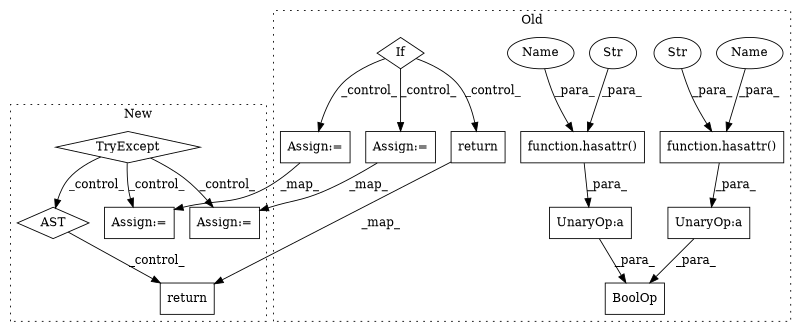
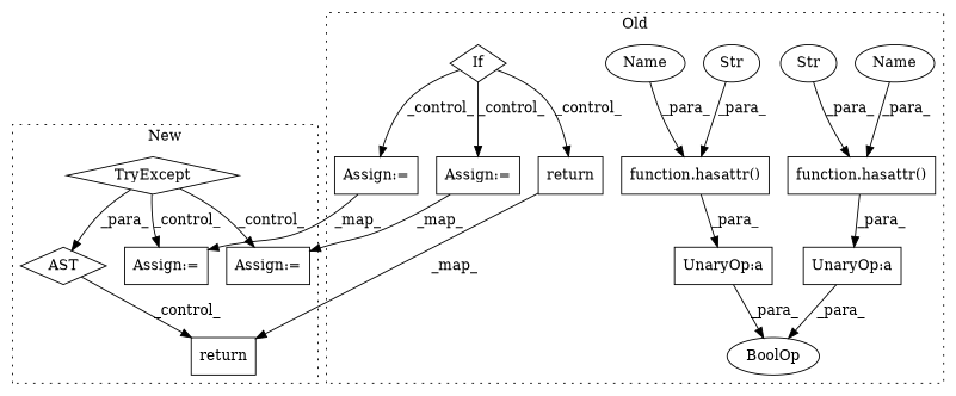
  digraph {
    node [a=68 l=3 shape=box]
-   n1 [a=72 l=103 label=BoolOp s=5434]
+   n1 [a=72 l=103 label=BoolOp s=5434 shape=ellipse]
    n2 [a=96 l="3,10" label=If s="5431,5537" shape=diamond]
    n3 [a=61 l=27 label="UnaryOp:a" s=5509]
    n4 [a=61 l=33 label="UnaryOp:a" s=5464]
    n5 [a=75 l="8,1" label="function.hasattr()" s="5468,5496"]
    n6 [a=66 l=14 label=Str s=5482 shape=ellipse]
    n7 [a=75 l="8,1" label="function.hasattr()" s="5513,5535"]
    n8 [a=66 l=8 label=Str s=5527 shape=ellipse]
    n9 [label="Assign:=" s=5564]
    n10 [a=93 l=7 label=return s=5547]
    n11 [label="Assign:=" s=5701]
    n12 [a=87 l=4 label=Name s=5476 shape=ellipse]
    n13 [a=87 l=4 label=Name s=5521 shape=ellipse]
    n14 [a=71 l=13 label=TryExcept s=5427 shape=diamond]
    n15 [a=2 l="7,0" label=AST s="5529,0" shape=diamond]
    n16 [label="Assign:=" s=5443]
    n17 [a=93 l=7 label=return s=5560]
    n18 [label="Assign:=" s=5508]
    subgraph cluster_1 {
      label=Old
      style=dotted
      n1
      n2
      n3
      n4
      n5
      n6
      n7
      n8
      n9
      n10
      n11
      n12
      n13
    }
    subgraph cluster_2 {
      label=New
      style=dotted
      n14
      n15
      n16
      n17
      n18
    }
    n2 -> n9 [label=_control_]
    n2 -> n10 [label=_control_]
    n2 -> n11 [label=_control_]
    n3 -> n1 [label=_para_]
    n4 -> n1 [label=_para_]
    n5 -> n4 [label=_para_]
    n6 -> n5 [label=_para_]
    n7 -> n3 [label=_para_]
    n8 -> n7 [label=_para_]
    n9 -> n16 [label=_map_]
    n10 -> n17 [label=_map_]
    n11 -> n18 [label=_map_]
    n12 -> n5 [label=_para_]
    n13 -> n7 [label=_para_]
-   n14 -> n15 [label=_control_]
+   n14 -> n15 [label=_para_]
    n14 -> n16 [label=_control_]
    n14 -> n18 [label=_control_]
    n15 -> n17 [label=_control_]
  }
